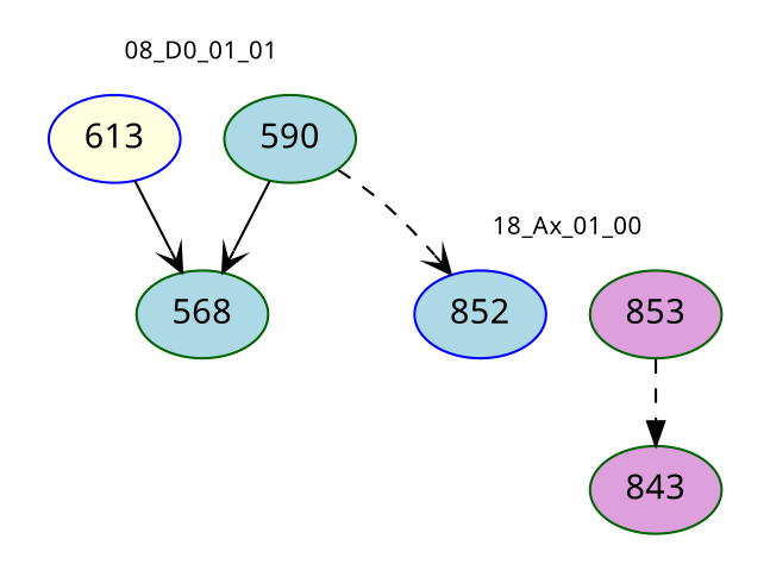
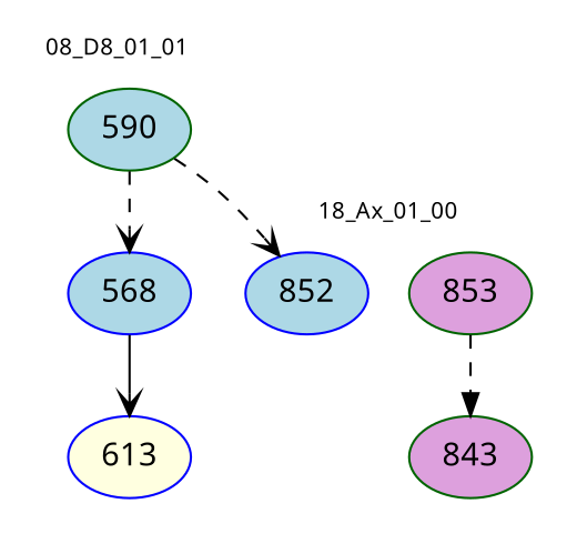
  digraph {
    fontname="Noto Sans"
    node [color=darkgreen fillcolor=lightblue fontname="Noto Sans" style=filled]
    edge [arrowhead=vee color=black fontname="Noto Sans" style=dashed]
    n1 [fillcolor=plum label=853]
    n2 [fillcolor=plum label=843]
    n3 [color=blue label=852]
    n4 [label=590]
-   n5 [label=568]
+   n5 [color=blue label=568]
    n6 [color=blue fillcolor=lightyellow label=613]
    subgraph cluster_1 {
      color=white
      fontsize=10
      label="18_Ax_01_00"
      n1
      n2
      n3
    }
    subgraph cluster_2 {
      color=white
      fontsize=10
-     label="08_D0_01_01"
+     label="08_D8_01_01"
      n4
      n5
      n6
    }
    n1 -> n2 [arrowhead=normal]
    n4 -> n3
-   n4 -> n5 [style=solid]
-   n6 -> n5 [style=solid]
+   n4 -> n5
+   n5 -> n6 [style=solid]
  }
